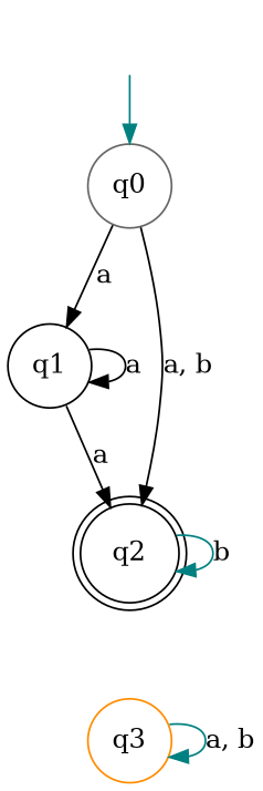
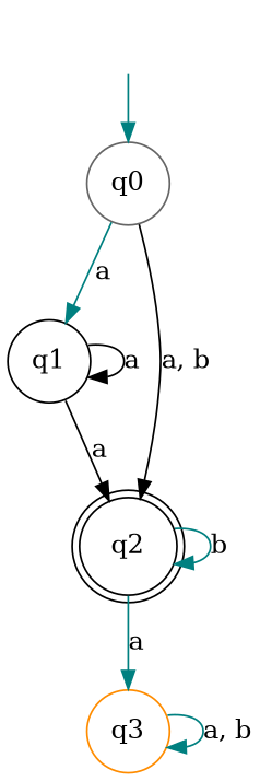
  digraph {
    node [color=black shape=circle]
    edge [color=teal]
    q1
    q2 [shape=doublecircle]
    q3 [color=darkorange]
    _nil [style=invis color="" shape=""]
    q0 [color=gray40]
    q1 -> q1 [color=black label=a]
    q1 -> q2 [color=black label=a]
    q2 -> q2 [label=b]
+   q2 -> q3 [label=a]
    q3 -> q3 [label="a, b"]
    _nil -> q0
-   q0 -> q1 [color=black label=a]
+   q0 -> q1 [label=a]
    q0 -> q2 [color=black label="a, b"]
  }
